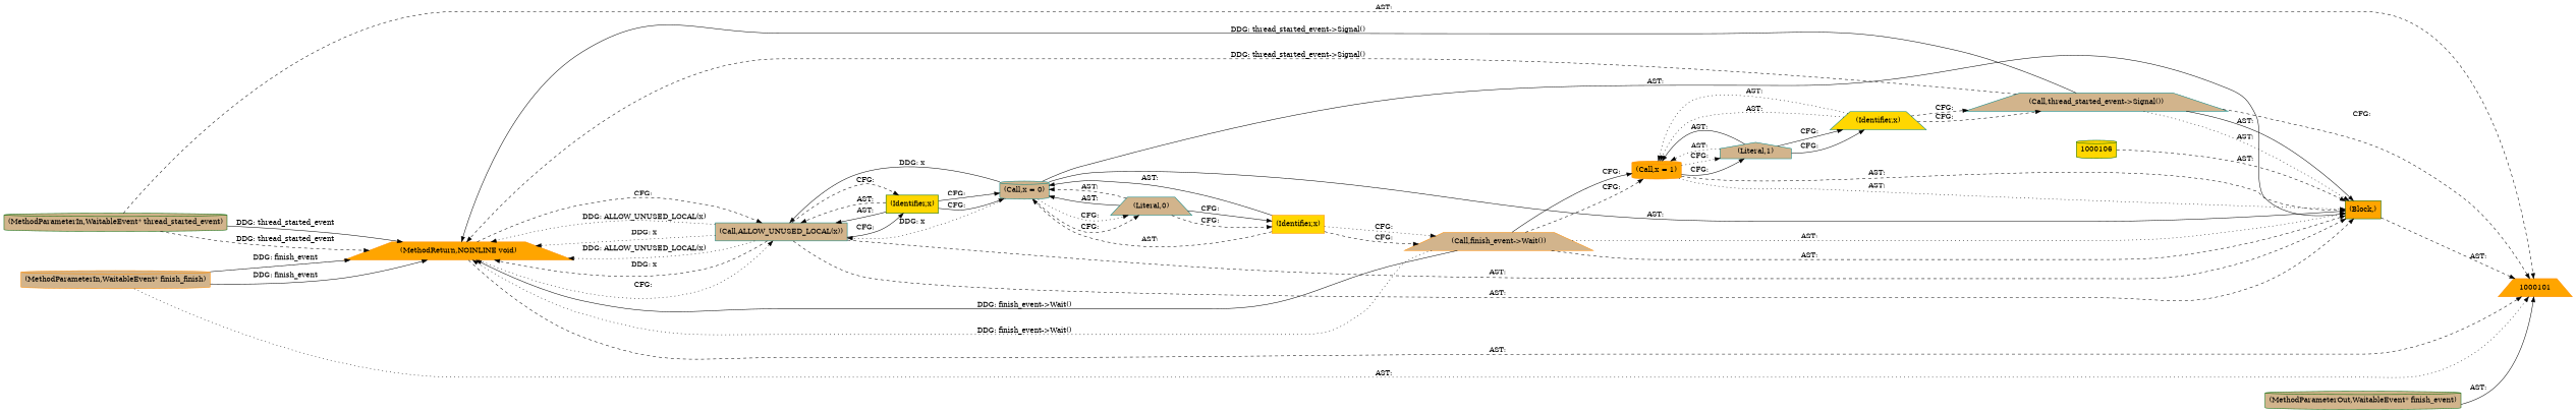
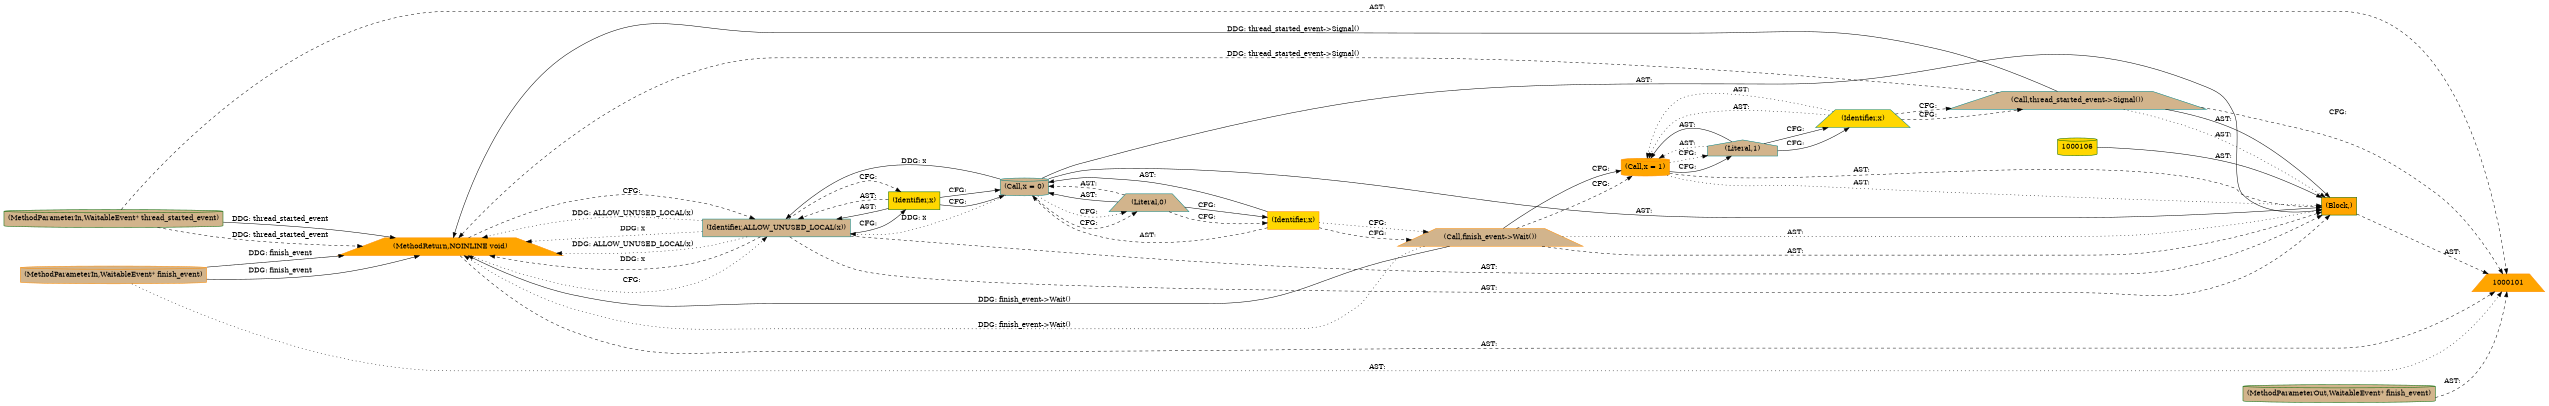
  digraph {
    rankdir=LR
    node [color=darkorange fillcolor=tan shape=trapezium style=filled]
    edge [style=dashed]
    n1 [fillcolor=orange label="(MethodReturn,NOINLINE void)"]
-   n2 [color=teal label="(Call,ALLOW_UNUSED_LOCAL(x))" shape=box]
+   n2 [color=teal label="(Identifier,ALLOW_UNUSED_LOCAL(x))" shape=box]
    1000101 [fillcolor=orange]
    n4 [color=darkgreen fillcolor=orange label="(Block,)" shape=box]
    n5 [color=darkgreen fillcolor=gold label="(Identifier,x)" shape=box]
    n6 [color=darkgreen label="(MethodParameterIn,WaitableEvent* thread_started_event)" shape=cylinder]
-   n7 [label="(MethodParameterIn,WaitableEvent* finish_finish)" shape=cylinder]
+   n7 [label="(MethodParameterIn,WaitableEvent* finish_event)" shape=cylinder]
    n8 [color=darkgreen label="(MethodParameterOut,WaitableEvent* finish_event)" shape=cylinder]
    n9 [color=teal label="(Call,thread_started_event->Signal())"]
    n10 [fillcolor=orange label="(Call,x = 1)" shape=cylinder]
    n11 [color=teal label="(Literal,1)" shape=house]
    n12 [color=teal fillcolor=gold label="(Identifier,x)"]
    n13 [label="(Call,finish_event->Wait())"]
    n14 [color=teal label="(Call,x = 0)" shape=cylinder]
    n15 [color=teal label="(Literal,0)"]
    n16 [fillcolor=gold label="(Identifier,x)" shape=box]
    1000106 [color=darkgreen fillcolor=gold shape=cylinder]
    n1 -> n2 [label="CFG: " style=dotted]
    n1 -> n2 [label="CFG: "]
    n1 -> 1000101 [label="AST: "]
    n2 -> n1 [label="DDG: ALLOW_UNUSED_LOCAL(x)" style=dotted]
    n2 -> n1 [label="DDG: x" style=dotted]
    n2 -> n1 [label="DDG: ALLOW_UNUSED_LOCAL(x)" style=dotted]
    n2 -> n1 [label="DDG: x"]
    n2 -> n4 [label="AST: "]
    n2 -> n4 [label="AST: "]
    n2 -> n5 [label="CFG: " style=solid]
    n2 -> n5 [label="CFG: "]
    n4 -> 1000101 [label="AST: "]
    n5 -> n2 [label="AST: "]
    n5 -> n2 [label="AST: " style=solid]
    n5 -> n14 [label="CFG: " style=solid]
    n5 -> n14 [label="CFG: " style=solid]
    n6 -> n1 [label="DDG: thread_started_event" style=solid]
    n6 -> n1 [label="DDG: thread_started_event"]
    n6 -> 1000101 [label="AST: "]
    n7 -> n1 [label="DDG: finish_event" style=solid]
    n7 -> n1 [label="DDG: finish_event" style=solid]
    n7 -> 1000101 [label="AST: " style=dotted]
-   n8 -> 1000101 [label="AST: " style=solid]
+   n8 -> 1000101 [label="AST: "]
    n9 -> n1 [label="DDG: thread_started_event->Signal()" style=solid]
    n9 -> n1 [label="DDG: thread_started_event->Signal()"]
    n9 -> 1000101 [label="CFG: "]
    n9 -> n4 [label="AST: " style=dotted]
    n9 -> n4 [label="AST: " style=solid]
    n10 -> n4 [label="AST: "]
    n10 -> n4 [label="AST: " style=dotted]
    n10 -> n11 [label="CFG: " style=dotted]
    n10 -> n11 [label="CFG: " style=solid]
    n11 -> n10 [label="AST: " style=solid]
    n11 -> n10 [label="AST: " style=dotted]
    n11 -> n12 [label="CFG: " style=solid]
    n11 -> n12 [label="CFG: " style=solid]
    n12 -> n9 [label="CFG: "]
    n12 -> n9 [label="CFG: "]
    n12 -> n10 [label="AST: " style=dotted]
    n12 -> n10 [label="AST: " style=dotted]
    n13 -> n1 [label="DDG: finish_event->Wait()" style=solid]
    n13 -> n1 [label="DDG: finish_event->Wait()" style=dotted]
    n13 -> n4 [label="AST: " style=dotted]
    n13 -> n4 [label="AST: "]
    n13 -> n10 [label="CFG: " style=solid]
    n13 -> n10 [label="CFG: "]
    n14 -> n2 [label="DDG: x" style=solid]
    n14 -> n2 [label="DDG: x" style=dotted]
    n14 -> n4 [label="AST: " style=solid]
    n14 -> n4 [label="AST: " style=solid]
    n14 -> n15 [label="CFG: " style=dotted]
    n14 -> n15 [label="CFG: "]
    n15 -> n14 [label="AST: "]
    n15 -> n14 [label="AST: " style=solid]
    n15 -> n16 [label="CFG: "]
    n15 -> n16 [label="CFG: " style=solid]
    n16 -> n13 [label="CFG: "]
    n16 -> n13 [label="CFG: " style=dotted]
    n16 -> n14 [label="AST: "]
    n16 -> n14 [label="AST: " style=solid]
-   1000106 -> n4 [label="AST: "]
+   1000106 -> n4 [label="AST: " style=solid]
  }
